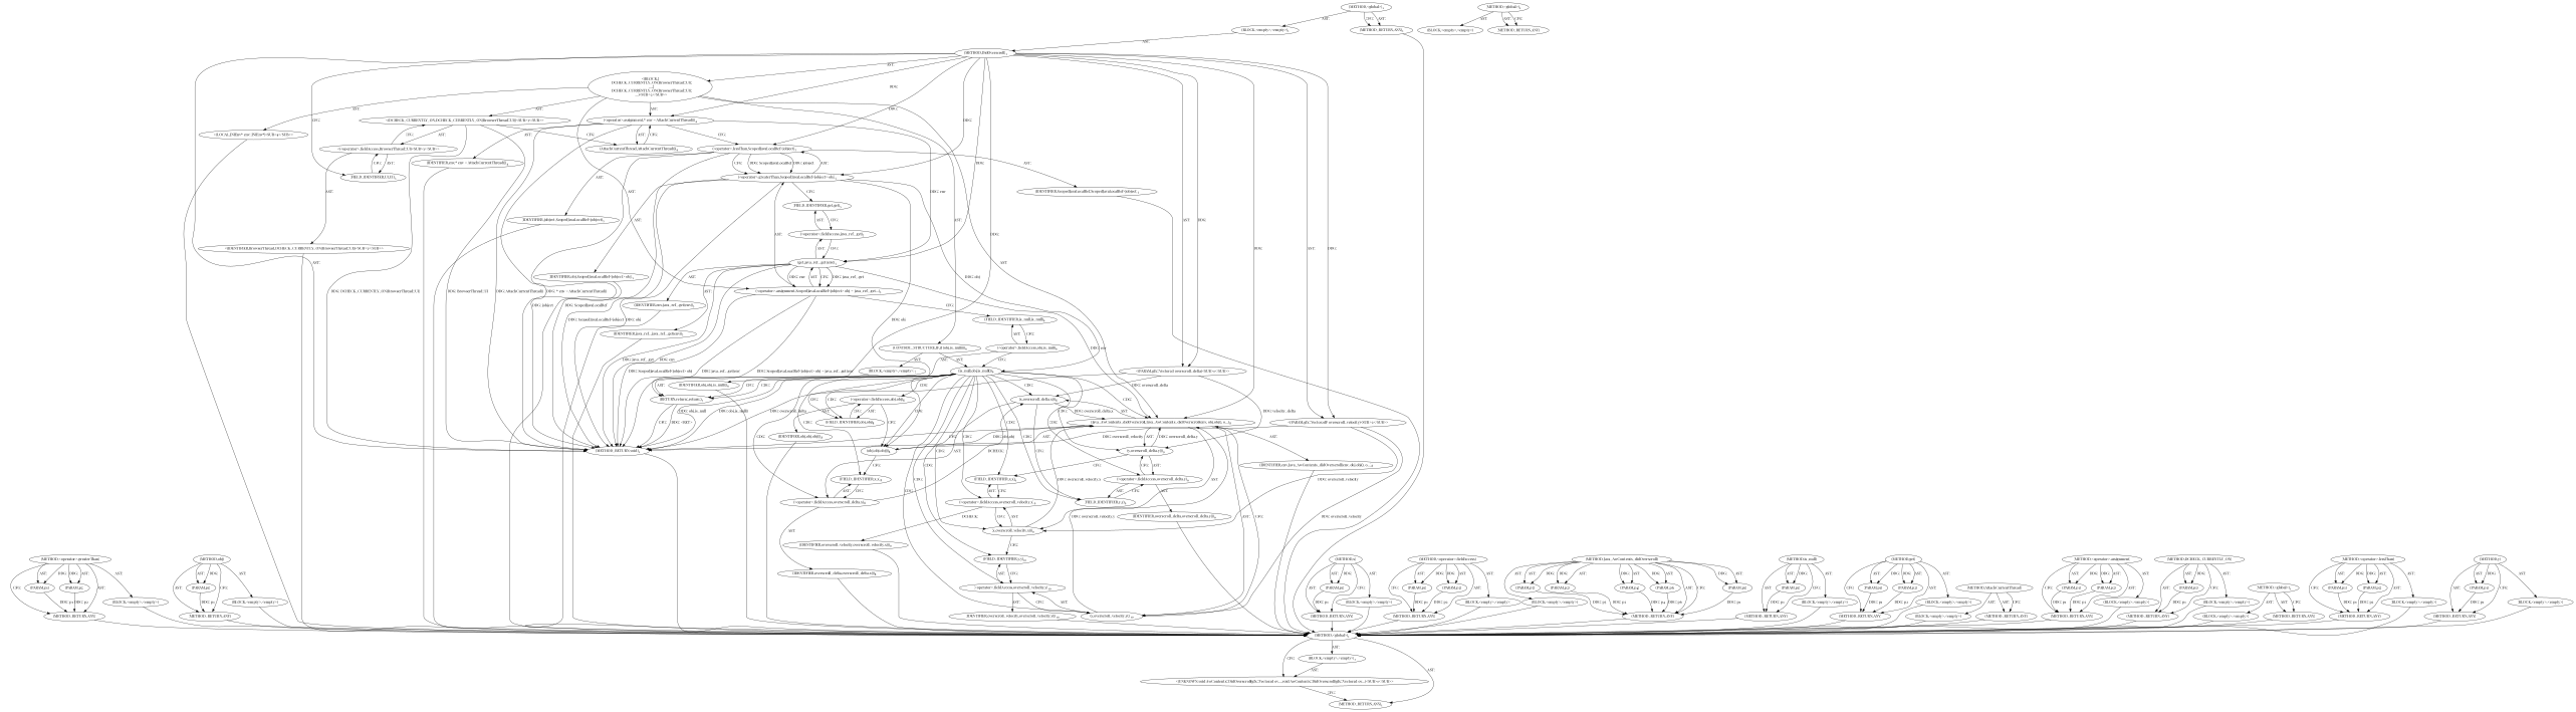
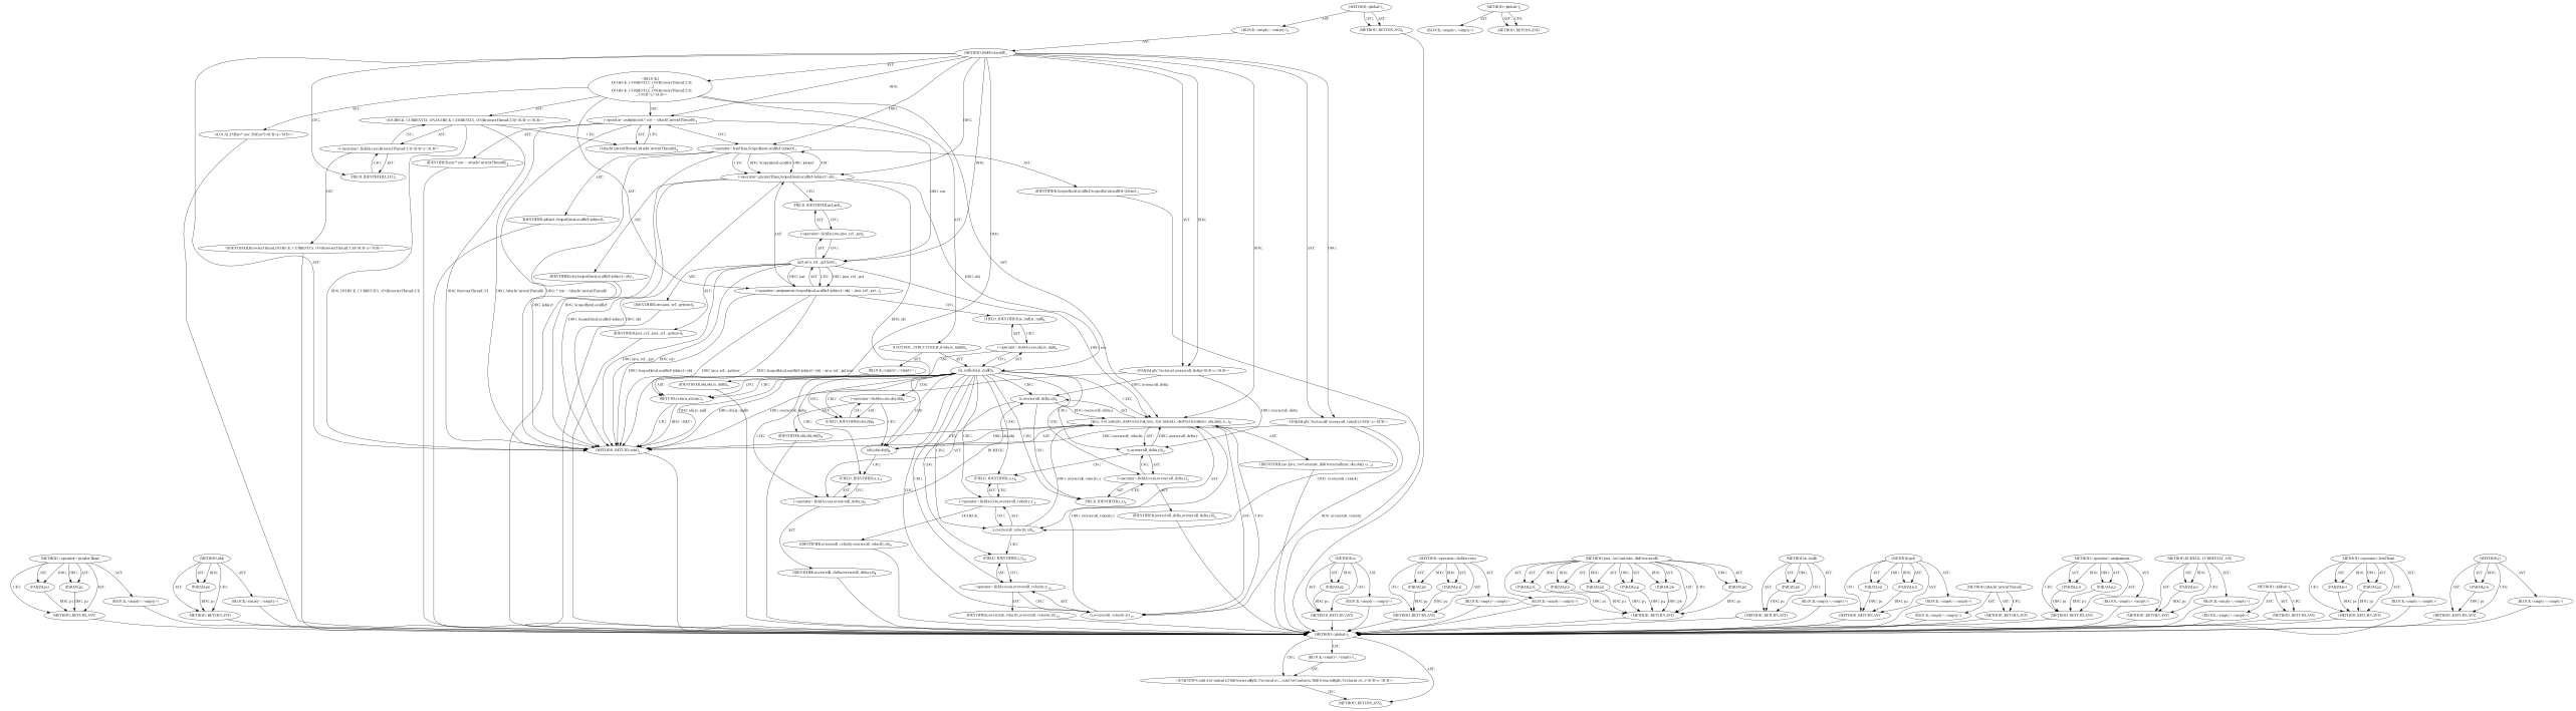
  digraph {
    fontname="Playfair Display"
    node [fontname="Playfair Display"]
    edge [fontname="Playfair Display"]
    n1 [label=<(METHOD,&lt;operator&gt;.greaterThan)>]
    n2 [label=<(PARAM,p1)>]
    n3 [label=<(PARAM,p2)>]
    n4 [label=<(BLOCK,&lt;empty&gt;,&lt;empty&gt;)>]
    n5 [label=<(METHOD_RETURN,ANY)>]
    n6 [label=<(METHOD,&lt;global&gt;)<SUB>1</SUB>>]
    n7 [label=<(BLOCK,&lt;empty&gt;,&lt;empty&gt;)<SUB>1</SUB>>]
    n8 [label="<(UNKNOWN,void AwContents::DidOverscroll(gfx::Vector2d ov...,void AwContents::DidOverscroll(gfx::Vector2d ov...)<SUB>1</SUB>>"]
    n9 [label=<(METHOD_RETURN,ANY)<SUB>1</SUB>>]
    n10 [label=<(METHOD,obj)>]
    n11 [label=<(PARAM,p1)>]
    n12 [label=<(BLOCK,&lt;empty&gt;,&lt;empty&gt;)>]
    n13 [label=<(METHOD_RETURN,ANY)>]
    n14 [label=<(METHOD,&lt;global&gt;)<SUB>1</SUB>>]
    n15 [label=<(BLOCK,&lt;empty&gt;,&lt;empty&gt;)<SUB>1</SUB>>]
    n16 [label=<(METHOD_RETURN,ANY)<SUB>1</SUB>>]
    n17 [label=<(METHOD,DidOverscroll)<SUB>1</SUB>>]
    n18 [label="<(PARAM,gfx::Vector2d overscroll_delta)<SUB>1</SUB>>"]
    n19 [label="<(PARAM,gfx::Vector2dF overscroll_velocity)<SUB>2</SUB>>"]
    n20 [label="<(BLOCK,{\n   DCHECK_CURRENTLY_ON(BrowserThread::UI);\n  ...,{\n   DCHECK_CURRENTLY_ON(BrowserThread::UI);\n  ...)<SUB>2</SUB>>"]
    n21 [label=<(FIELD_IDENTIFIER,UI,UI)<SUB>3</SUB>>]
    n22 [label=<(&lt;operator&gt;.assignment,* env = AttachCurrentThread())<SUB>4</SUB>>]
    n23 [label=<(&lt;operator&gt;.greaterThan,ScopedJavaLocalRef&lt;jobject&gt; obj)<SUB>5</SUB>>]
    n24 [label=<(&lt;operator&gt;.lessThan,ScopedJavaLocalRef&lt;jobject)<SUB>5</SUB>>]
    n25 [label=<(get,java_ref_.get(env))<SUB>5</SUB>>]
    n26 [label=<(RETURN,return;,return;)<SUB>7</SUB>>]
    n27 [label=<(Java_AwContents_didOverscroll,Java_AwContents_didOverscroll(env, obj.obj(), o...)<SUB>8</SUB>>]
    n28 [label=<(METHOD_RETURN,void)<SUB>1</SUB>>]
    n29 [label=<(x,overscroll_delta.x())<SUB>8</SUB>>]
    n30 [label=<(y,overscroll_delta.y())<SUB>9</SUB>>]
    n31 [label=<(x,overscroll_velocity.x())<SUB>9</SUB>>]
    n32 [label=<(y,overscroll_velocity.y())<SUB>10</SUB>>]
    n33 [label="<(DCHECK_CURRENTLY_ON,DCHECK_CURRENTLY_ON(BrowserThread::UI))<SUB>3</SUB>>"]
    n34 [label="<(LOCAL,JNIEnv* env: JNIEnv*)<SUB>4</SUB>>"]
    n35 [label=<(&lt;operator&gt;.assignment,ScopedJavaLocalRef&lt;jobject&gt; obj = java_ref_.get...)<SUB>5</SUB>>]
    n36 [label=<(CONTROL_STRUCTURE,IF,if (obj.is_null()))<SUB>6</SUB>>]
    n37 [label="<(&lt;operator&gt;.fieldAccess,BrowserThread::UI)<SUB>3</SUB>>"]
    n38 [label=<(AttachCurrentThread,AttachCurrentThread())<SUB>4</SUB>>]
    n39 [label=<(IDENTIFIER,env,* env = AttachCurrentThread())<SUB>4</SUB>>]
    n40 [label=<(IDENTIFIER,obj,ScopedJavaLocalRef&lt;jobject&gt; obj)<SUB>5</SUB>>]
    n41 [label=<(FIELD_IDENTIFIER,get,get)<SUB>5</SUB>>]
    n42 [label=<(is_null,obj.is_null())<SUB>6</SUB>>]
    n43 [label=<(obj,obj.obj())<SUB>8</SUB>>]
    n44 [label=<(IDENTIFIER,ScopedJavaLocalRef,ScopedJavaLocalRef&lt;jobject)<SUB>5</SUB>>]
    n45 [label=<(IDENTIFIER,jobject,ScopedJavaLocalRef&lt;jobject)<SUB>5</SUB>>]
    n46 [label=<(&lt;operator&gt;.fieldAccess,java_ref_.get)<SUB>5</SUB>>]
    n47 [label=<(IDENTIFIER,env,java_ref_.get(env))<SUB>5</SUB>>]
    n48 [label=<(IDENTIFIER,java_ref_,java_ref_.get(env))<SUB>5</SUB>>]
    n49 [label=<(IDENTIFIER,env,Java_AwContents_didOverscroll(env, obj.obj(), o...)<SUB>8</SUB>>]
    n50 [label=<(&lt;operator&gt;.fieldAccess,overscroll_delta.x)<SUB>8</SUB>>]
    n51 [label=<(FIELD_IDENTIFIER,y,y)<SUB>9</SUB>>]
    n52 [label=<(&lt;operator&gt;.fieldAccess,overscroll_delta.y)<SUB>9</SUB>>]
    n53 [label=<(FIELD_IDENTIFIER,x,x)<SUB>9</SUB>>]
    n54 [label=<(&lt;operator&gt;.fieldAccess,overscroll_velocity.x)<SUB>9</SUB>>]
    n55 [label=<(FIELD_IDENTIFIER,y,y)<SUB>10</SUB>>]
    n56 [label=<(&lt;operator&gt;.fieldAccess,overscroll_velocity.y)<SUB>10</SUB>>]
    n57 [label=<(FIELD_IDENTIFIER,is_null,is_null)<SUB>6</SUB>>]
    n58 [label=<(BLOCK,&lt;empty&gt;,&lt;empty&gt;)<SUB>7</SUB>>]
    n59 [label="<(IDENTIFIER,BrowserThread,DCHECK_CURRENTLY_ON(BrowserThread::UI))<SUB>3</SUB>>"]
    n60 [label=<(&lt;operator&gt;.fieldAccess,obj.is_null)<SUB>6</SUB>>]
    n61 [label=<(&lt;operator&gt;.fieldAccess,obj.obj)<SUB>8</SUB>>]
    n62 [label=<(FIELD_IDENTIFIER,obj,obj)<SUB>8</SUB>>]
    n63 [label=<(FIELD_IDENTIFIER,x,x)<SUB>8</SUB>>]
    n64 [label=<(IDENTIFIER,obj,obj.is_null())<SUB>6</SUB>>]
    n65 [label=<(IDENTIFIER,obj,obj.obj())<SUB>8</SUB>>]
    n66 [label=<(IDENTIFIER,overscroll_delta,overscroll_delta.x())<SUB>8</SUB>>]
    n67 [label=<(IDENTIFIER,overscroll_delta,overscroll_delta.y())<SUB>9</SUB>>]
    n68 [label=<(IDENTIFIER,overscroll_velocity,overscroll_velocity.x())<SUB>9</SUB>>]
    n69 [label=<(IDENTIFIER,overscroll_velocity,overscroll_velocity.y())<SUB>10</SUB>>]
    n70 [label=<(METHOD,x)>]
    n71 [label=<(PARAM,p1)>]
    n72 [label=<(BLOCK,&lt;empty&gt;,&lt;empty&gt;)>]
    n73 [label=<(METHOD_RETURN,ANY)>]
    n74 [label=<(METHOD,&lt;operator&gt;.fieldAccess)>]
    n75 [label=<(PARAM,p1)>]
    n76 [label=<(PARAM,p2)>]
    n77 [label=<(BLOCK,&lt;empty&gt;,&lt;empty&gt;)>]
    n78 [label=<(METHOD_RETURN,ANY)>]
    n79 [label=<(METHOD,Java_AwContents_didOverscroll)>]
    n80 [label=<(PARAM,p1)>]
    n81 [label=<(PARAM,p2)>]
+   n82 [label=<(PARAM,p3)>]
    n83 [label=<(PARAM,p4)>]
    n84 [label=<(PARAM,p5)>]
    n85 [label=<(PARAM,p6)>]
    n86 [label=<(BLOCK,&lt;empty&gt;,&lt;empty&gt;)>]
    n87 [label=<(METHOD_RETURN,ANY)>]
    n88 [label=<(METHOD,is_null)>]
    n89 [label=<(PARAM,p1)>]
    n90 [label=<(BLOCK,&lt;empty&gt;,&lt;empty&gt;)>]
    n91 [label=<(METHOD_RETURN,ANY)>]
    n92 [label=<(METHOD,get)>]
    n93 [label=<(PARAM,p1)>]
    n94 [label=<(PARAM,p2)>]
    n95 [label=<(BLOCK,&lt;empty&gt;,&lt;empty&gt;)>]
    n96 [label=<(METHOD_RETURN,ANY)>]
    n97 [label=<(METHOD,AttachCurrentThread)>]
    n98 [label=<(BLOCK,&lt;empty&gt;,&lt;empty&gt;)>]
    n99 [label=<(METHOD_RETURN,ANY)>]
    n100 [label=<(METHOD,&lt;operator&gt;.assignment)>]
    n101 [label=<(PARAM,p1)>]
    n102 [label=<(PARAM,p2)>]
    n103 [label=<(BLOCK,&lt;empty&gt;,&lt;empty&gt;)>]
    n104 [label=<(METHOD_RETURN,ANY)>]
    n105 [label=<(METHOD,DCHECK_CURRENTLY_ON)>]
    n106 [label=<(PARAM,p1)>]
    n107 [label=<(BLOCK,&lt;empty&gt;,&lt;empty&gt;)>]
    n108 [label=<(METHOD_RETURN,ANY)>]
    n109 [label=<(METHOD,&lt;global&gt;)<SUB>1</SUB>>]
    n110 [label=<(BLOCK,&lt;empty&gt;,&lt;empty&gt;)>]
    n111 [label=<(METHOD_RETURN,ANY)>]
    n112 [label=<(METHOD,&lt;operator&gt;.lessThan)>]
    n113 [label=<(PARAM,p1)>]
    n114 [label=<(PARAM,p2)>]
    n115 [label=<(BLOCK,&lt;empty&gt;,&lt;empty&gt;)>]
    n116 [label=<(METHOD_RETURN,ANY)>]
    n117 [label=<(METHOD,y)>]
    n118 [label=<(PARAM,p1)>]
    n119 [label=<(BLOCK,&lt;empty&gt;,&lt;empty&gt;)>]
    n120 [label=<(METHOD_RETURN,ANY)>]
    n121 [label=<(METHOD,&lt;global&gt;)<SUB>1</SUB>>]
    n122 [label=<(BLOCK,&lt;empty&gt;,&lt;empty&gt;)>]
    n123 [label=<(METHOD_RETURN,ANY)>]
    n1 -> n2 [label="AST: "]
    n1 -> n2 [label="DDG: "]
    n1 -> n3 [label="AST: "]
    n1 -> n3 [label="DDG: "]
    n1 -> n4 [label="AST: "]
    n1 -> n5 [label="AST: "]
    n1 -> n5 [label="CFG: "]
    n2 -> n5 [label="DDG: p1"]
    n3 -> n5 [label="DDG: p2"]
    n4 -> n6
    n5 -> n6
    n6 -> n7 [label="AST: "]
    n6 -> n8 [label="CFG: "]
    n6 -> n9 [label="AST: "]
    n7 -> n8 [label="AST: "]
    n8 -> n9 [label="CFG: "]
    n10 -> n11 [label="AST: "]
    n10 -> n11 [label="DDG: "]
    n10 -> n12 [label="AST: "]
    n10 -> n13 [label="AST: "]
    n10 -> n13 [label="CFG: "]
    n11 -> n13 [label="DDG: p1"]
    n12 -> n6
    n13 -> n6
    n14 -> n15 [label="AST: "]
    n14 -> n16 [label="AST: "]
    n14 -> n16 [label="CFG: "]
    n15 -> n17 [label="AST: "]
    n16 -> n6
    n17 -> n18 [label="AST: "]
    n17 -> n18 [label="DDG: "]
    n17 -> n19 [label="AST: "]
    n17 -> n19 [label="DDG: "]
    n17 -> n20 [label="AST: "]
    n17 -> n21 [label="CFG: "]
    n17 -> n22 [label="DDG: "]
    n17 -> n23 [label="DDG: "]
    n17 -> n24 [label="DDG: "]
    n17 -> n25 [label="DDG: "]
    n17 -> n26 [label="DDG: "]
    n17 -> n27 [label="DDG: "]
    n17 -> n28 [label="AST: "]
    n18 -> n28 [label="DDG: overscroll_delta"]
    n18 -> n29 [label="DDG: overscroll_delta"]
-   n18 -> n30 [label="DDG: velocity_delta"]
+   n18 -> n30 [label="DDG: overscroll_delta"]
    n19 -> n28 [label="DDG: overscroll_velocity"]
    n19 -> n31 [label="DDG: overscroll_velocity"]
    n19 -> n32 [label="DDG: overscroll_velocity"]
    n20 -> n22 [label="AST: "]
    n20 -> n27 [label="AST: "]
    n20 -> n33 [label="AST: "]
    n20 -> n34 [label="AST: "]
    n20 -> n35 [label="AST: "]
    n20 -> n36 [label="AST: "]
    n21 -> n37 [label="CFG: "]
    n22 -> n24 [label="CFG: "]
    n22 -> n25 [label="DDG: env"]
    n22 -> n28 [label="DDG: AttachCurrentThread()"]
    n22 -> n28 [label="DDG: * env = AttachCurrentThread()"]
    n22 -> n38 [label="AST: "]
    n22 -> n39 [label="AST: "]
    n23 -> n24 [label="AST: "]
    n23 -> n28 [label="DDG: ScopedJavaLocalRef&lt;jobject"]
    n23 -> n28 [label="DDG: obj"]
    n23 -> n40 [label="AST: "]
    n23 -> n41 [label="CFG: "]
    n23 -> n42 [label="DDG: obj"]
    n23 -> n43 [label="DDG: obj"]
    n24 -> n23 [label="CFG: "]
    n24 -> n23 [label="DDG: ScopedJavaLocalRef"]
    n24 -> n23 [label="DDG: jobject"]
    n24 -> n28 [label="DDG: jobject"]
    n24 -> n28 [label="DDG: ScopedJavaLocalRef"]
    n24 -> n44 [label="AST: "]
    n24 -> n45 [label="AST: "]
    n25 -> n27 [label="DDG: env"]
    n25 -> n28 [label="DDG: java_ref_.get"]
    n25 -> n28 [label="DDG: env"]
    n25 -> n35 [label="CFG: "]
    n25 -> n35 [label="DDG: java_ref_.get"]
    n25 -> n35 [label="DDG: env"]
    n25 -> n46 [label="AST: "]
    n25 -> n47 [label="AST: "]
    n25 -> n48 [label="AST: "]
    n26 -> n28 [label="CFG: "]
    n26 -> n28 [label="DDG: &lt;RET&gt;"]
    n27 -> n28 [label="CFG: "]
    n27 -> n29 [label="AST: "]
    n27 -> n30 [label="AST: "]
    n27 -> n31 [label="AST: "]
    n27 -> n32 [label="AST: "]
    n27 -> n43 [label="AST: "]
    n27 -> n49 [label="AST: "]
    n28 -> n6
    n29 -> n27 [label="DDG: overscroll_delta.x"]
    n29 -> n50 [label="AST: "]
    n29 -> n51 [label="CFG: "]
    n30 -> n27 [label="DDG: overscroll_delta.y"]
    n30 -> n52 [label="AST: "]
    n30 -> n53 [label="CFG: "]
    n31 -> n27 [label="DDG: overscroll_velocity.x"]
    n31 -> n54 [label="AST: "]
    n31 -> n55 [label="CFG: "]
    n32 -> n27 [label="CFG: "]
    n32 -> n27 [label="DDG: overscroll_velocity.y"]
    n32 -> n56 [label="AST: "]
    n33 -> n28 [label="DDG: BrowserThread::UI"]
    n33 -> n28 [label="DDG: DCHECK_CURRENTLY_ON(BrowserThread::UI)"]
    n33 -> n37 [label="AST: "]
    n33 -> n38 [label="CFG: "]
    n34 -> n6
    n35 -> n23 [label="AST: "]
    n35 -> n25 [label="AST: "]
    n35 -> n28 [label="DDG: ScopedJavaLocalRef&lt;jobject&gt; obj"]
    n35 -> n28 [label="DDG: java_ref_.get(env)"]
    n35 -> n28 [label="DDG: ScopedJavaLocalRef&lt;jobject&gt; obj = java_ref_.get(env)"]
    n35 -> n57 [label="CFG: "]
    n36 -> n42 [label="AST: "]
    n36 -> n58 [label="AST: "]
    n37 -> n21 [label="AST: "]
    n37 -> n33 [label="CFG: "]
    n37 -> n59 [label="AST: "]
    n38 -> n22 [label="CFG: "]
    n39 -> n6
    n40 -> n6
    n41 -> n46 [label="CFG: "]
    n42 -> n26 [label="CFG: "]
    n42 -> n26 [label="CDG: "]
    n42 -> n27 [label="CDG: "]
    n42 -> n28 [label="DDG: obj.is_null"]
    n42 -> n28 [label="DDG: obj.is_null()"]
    n42 -> n29 [label="CDG: "]
    n42 -> n30 [label="CDG: "]
    n42 -> n31 [label="CDG: "]
    n42 -> n32 [label="CDG: "]
    n42 -> n43 [label="CDG: "]
    n42 -> n50 [label="CDG: "]
    n42 -> n51 [label="CDG: "]
    n42 -> n52 [label="CDG: "]
    n42 -> n53 [label="CDG: "]
    n42 -> n54 [label="CDG: "]
    n42 -> n55 [label="CDG: "]
    n42 -> n56 [label="CDG: "]
+   n42 -> n60 [label="AST: "]
    n42 -> n61 [label="CDG: "]
    n42 -> n62 [label="CFG: "]
    n42 -> n62 [label="CDG: "]
    n42 -> n63 [label="CDG: "]
    n43 -> n27 [label="DDG: obj.obj"]
    n43 -> n63 [label="CFG: "]
    n44 -> n6
    n45 -> n6
    n46 -> n25 [label="CFG: "]
    n46 -> n41 [label="AST: "]
    n47 -> n6
    n48 -> n6
    n49 -> n6
    n50 -> n29 [label="DCHECK: "]
    n50 -> n63 [label="AST: "]
    n50 -> n66 [label="AST: "]
    n51 -> n52 [label="CFG: "]
    n52 -> n30 [label="CFG: "]
    n52 -> n51 [label="AST: "]
    n52 -> n67 [label="AST: "]
    n53 -> n54 [label="CFG: "]
    n54 -> n31 [label="CFG: "]
    n54 -> n53 [label="AST: "]
    n54 -> n68 [label="DCHECK: "]
    n55 -> n56 [label="CFG: "]
    n56 -> n32 [label="CFG: "]
    n56 -> n55 [label="AST: "]
    n56 -> n69 [label="AST: "]
    n57 -> n60 [label="CFG: "]
    n58 -> n26 [label="AST: "]
    n59 -> n6
    n60 -> n42 [label="CFG: "]
    n60 -> n57 [label="AST: "]
    n60 -> n64 [label="AST: "]
    n61 -> n43 [label="CFG: "]
    n61 -> n62 [label="AST: "]
    n61 -> n65 [label="AST: "]
    n62 -> n61 [label="CFG: "]
    n63 -> n50 [label="CFG: "]
    n64 -> n6
    n65 -> n6
    n66 -> n6
    n67 -> n6
    n68 -> n6
    n69 -> n6
    n70 -> n71 [label="AST: "]
    n70 -> n71 [label="DDG: "]
    n70 -> n72 [label="AST: "]
    n70 -> n73 [label="AST: "]
    n70 -> n73 [label="CFG: "]
    n71 -> n73 [label="DDG: p1"]
    n72 -> n6
    n73 -> n6
    n74 -> n75 [label="AST: "]
    n74 -> n75 [label="DDG: "]
    n74 -> n76 [label="AST: "]
    n74 -> n76 [label="DDG: "]
    n74 -> n77 [label="AST: "]
    n74 -> n78 [label="AST: "]
    n74 -> n78 [label="CFG: "]
    n75 -> n78 [label="DDG: p1"]
    n76 -> n78 [label="DDG: p2"]
    n77 -> n6
    n78 -> n6
    n79 -> n80 [label="AST: "]
    n79 -> n80 [label="DDG: "]
    n79 -> n81 [label="AST: "]
    n79 -> n81 [label="DDG: "]
+   n79 -> n82 [label="AST: "]
+   n79 -> n82 [label="DDG: "]
    n79 -> n83 [label="AST: "]
    n79 -> n83 [label="DDG: "]
    n79 -> n84 [label="AST: "]
    n79 -> n84 [label="DDG: "]
    n79 -> n85 [label="AST: "]
    n79 -> n85 [label="DDG: "]
    n79 -> n86 [label="AST: "]
    n79 -> n87 [label="AST: "]
    n79 -> n87 [label="CFG: "]
    n80 -> n87 [label="DDG: p1"]
    n81 -> n87 [label="DDG: p2"]
+   n82 -> n87 [label="DDG: p3"]
    n83 -> n87 [label="DDG: p4"]
    n84 -> n87 [label="DDG: p5"]
    n85 -> n87 [label="DDG: p6"]
    n86 -> n6
    n87 -> n6
    n88 -> n89 [label="AST: "]
    n88 -> n89 [label="DDG: "]
    n88 -> n90 [label="AST: "]
    n88 -> n91 [label="AST: "]
    n88 -> n91 [label="CFG: "]
    n89 -> n91 [label="DDG: p1"]
    n90 -> n6
    n91 -> n6
    n92 -> n93 [label="AST: "]
    n92 -> n93 [label="DDG: "]
    n92 -> n94 [label="AST: "]
    n92 -> n94 [label="DDG: "]
    n92 -> n95 [label="AST: "]
    n92 -> n96 [label="AST: "]
    n92 -> n96 [label="CFG: "]
    n93 -> n96 [label="DDG: p1"]
    n94 -> n96 [label="DDG: p2"]
    n95 -> n6
    n96 -> n6
    n97 -> n98 [label="AST: "]
    n97 -> n99 [label="AST: "]
    n97 -> n99 [label="CFG: "]
    n98 -> n6
    n99 -> n6
    n100 -> n101 [label="AST: "]
    n100 -> n101 [label="DDG: "]
    n100 -> n102 [label="AST: "]
    n100 -> n102 [label="DDG: "]
    n100 -> n103 [label="AST: "]
    n100 -> n104 [label="AST: "]
    n100 -> n104 [label="CFG: "]
    n101 -> n104 [label="DDG: p1"]
    n102 -> n104 [label="DDG: p2"]
    n103 -> n6
    n104 -> n6
    n105 -> n106 [label="AST: "]
    n105 -> n106 [label="DDG: "]
    n105 -> n107 [label="AST: "]
    n105 -> n108 [label="AST: "]
    n105 -> n108 [label="CFG: "]
    n106 -> n108 [label="DDG: p1"]
    n107 -> n6
    n108 -> n6
    n109 -> n110 [label="AST: "]
    n109 -> n111 [label="AST: "]
    n109 -> n111 [label="CFG: "]
    n110 -> n6
    n111 -> n6
    n112 -> n113 [label="AST: "]
    n112 -> n113 [label="DDG: "]
    n112 -> n114 [label="AST: "]
    n112 -> n114 [label="DDG: "]
    n112 -> n115 [label="AST: "]
    n112 -> n116 [label="AST: "]
    n112 -> n116 [label="CFG: "]
    n113 -> n116 [label="DDG: p1"]
    n114 -> n116 [label="DDG: p2"]
    n115 -> n6
    n116 -> n6
    n117 -> n118 [label="AST: "]
    n117 -> n118 [label="DDG: "]
    n117 -> n119 [label="AST: "]
    n117 -> n120 [label="AST: "]
    n117 -> n120 [label="CFG: "]
    n118 -> n120 [label="DDG: p1"]
    n119 -> n6
    n120 -> n6
    n121 -> n122 [label="AST: "]
    n121 -> n123 [label="AST: "]
    n121 -> n123 [label="CFG: "]
  }
